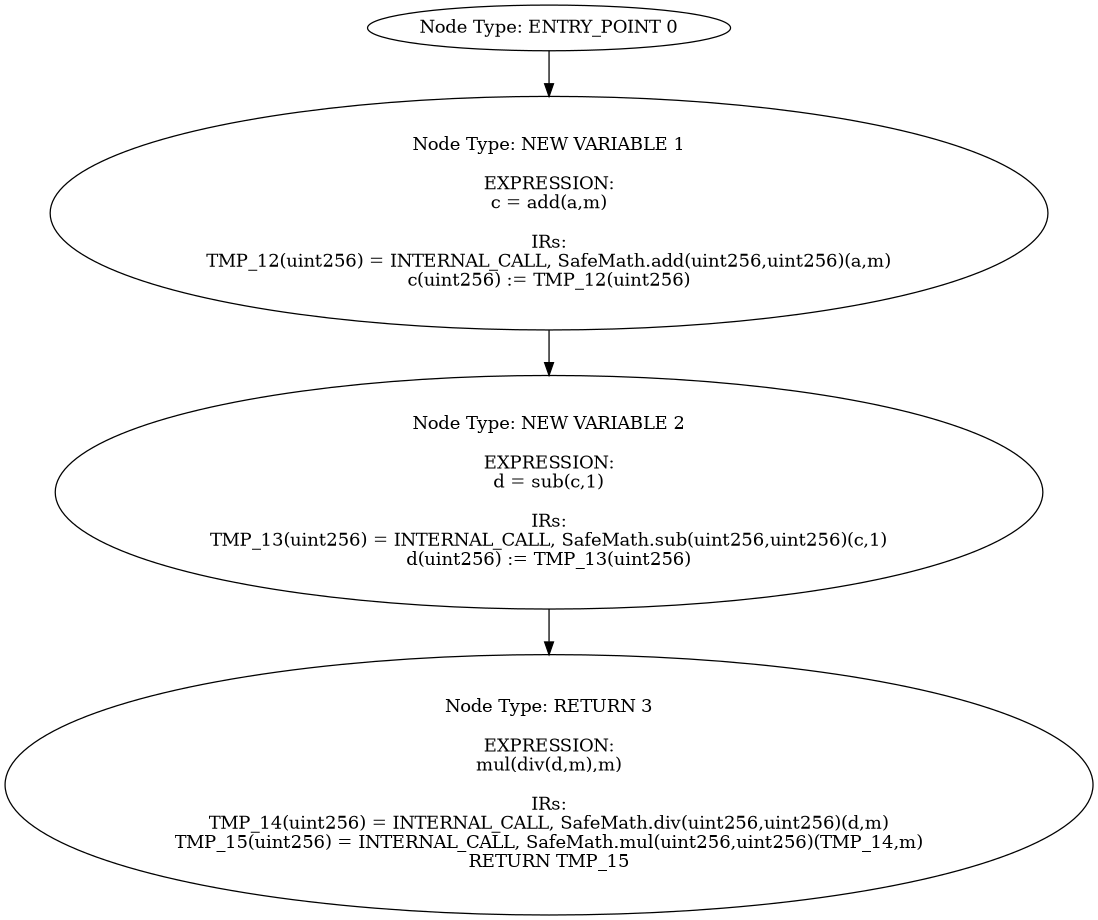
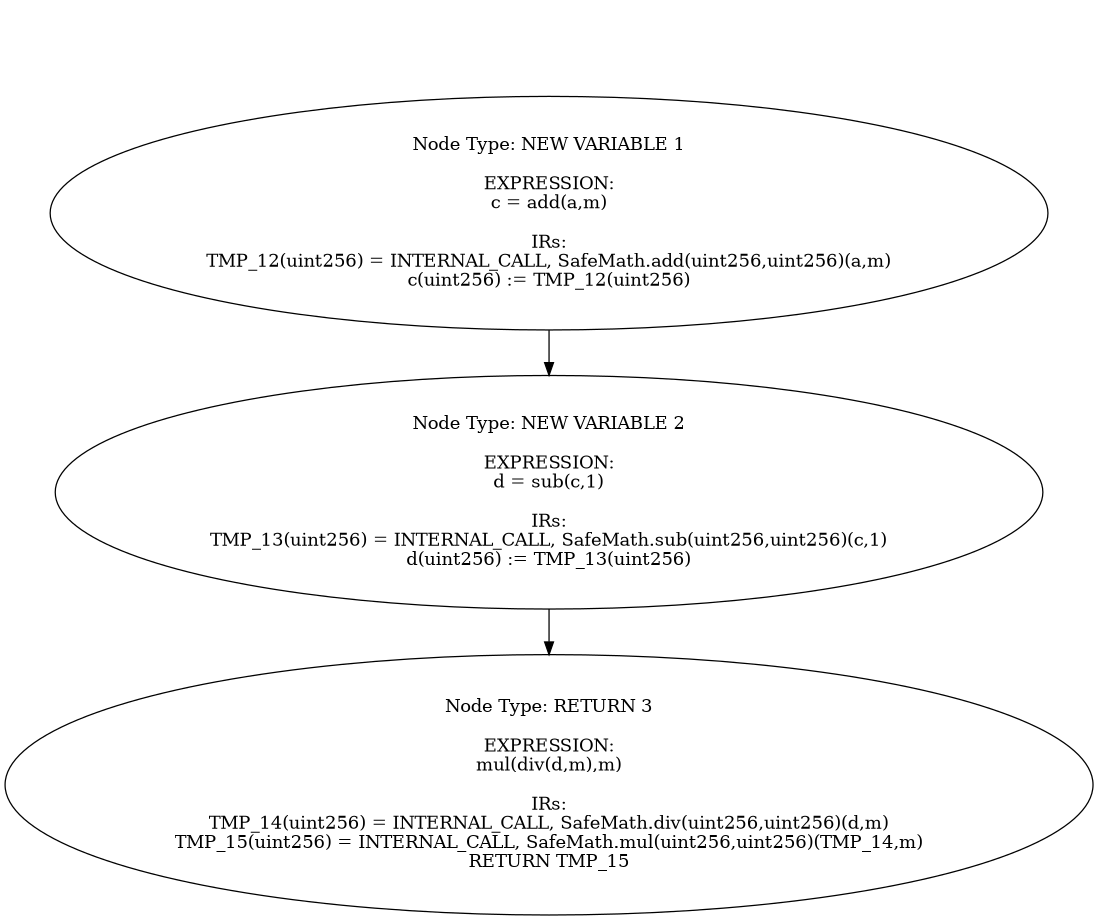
  digraph {
-   n1 [label="Node Type: ENTRY_POINT 0\n"]
    n2 [label="Node Type: NEW VARIABLE 1\n\nEXPRESSION:\nc = add(a,m)\n\nIRs:\nTMP_12(uint256) = INTERNAL_CALL, SafeMath.add(uint256,uint256)(a,m)\nc(uint256) := TMP_12(uint256)"]
    n3 [label="Node Type: NEW VARIABLE 2\n\nEXPRESSION:\nd = sub(c,1)\n\nIRs:\nTMP_13(uint256) = INTERNAL_CALL, SafeMath.sub(uint256,uint256)(c,1)\nd(uint256) := TMP_13(uint256)"]
    n4 [label="Node Type: RETURN 3\n\nEXPRESSION:\nmul(div(d,m),m)\n\nIRs:\nTMP_14(uint256) = INTERNAL_CALL, SafeMath.div(uint256,uint256)(d,m)\nTMP_15(uint256) = INTERNAL_CALL, SafeMath.mul(uint256,uint256)(TMP_14,m)\nRETURN TMP_15"]
-   n1 -> n2
    n2 -> n3
    n3 -> n4
  }
